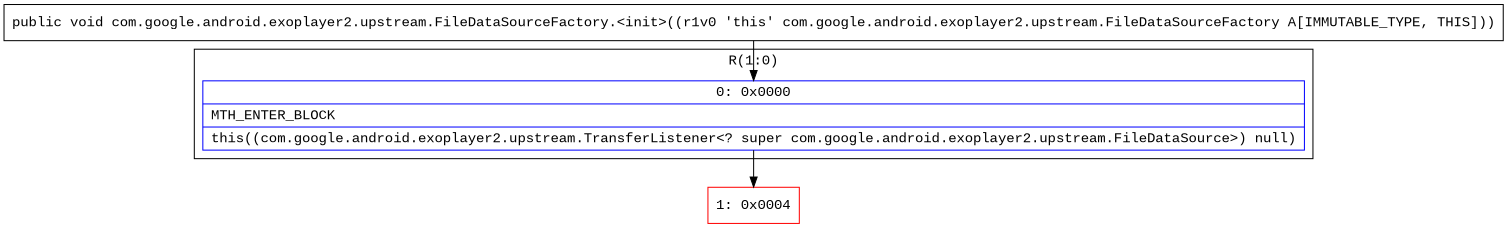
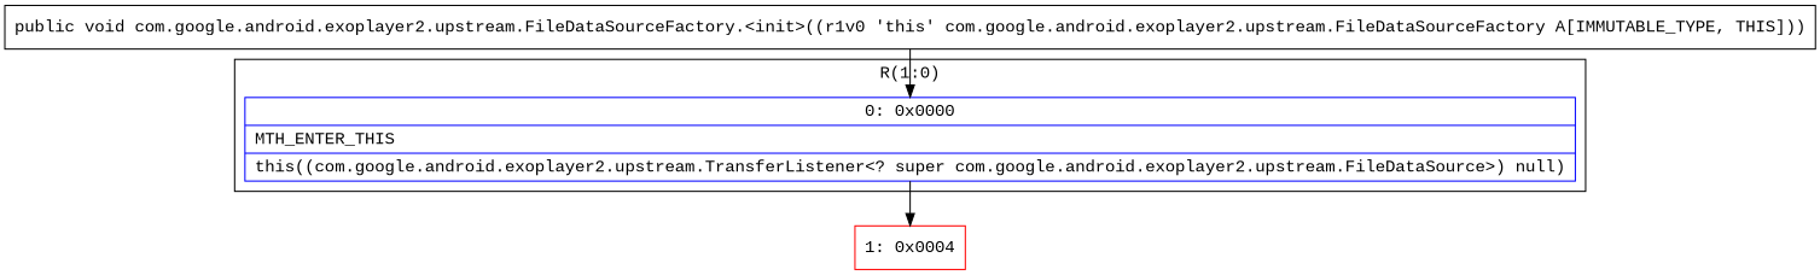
  digraph {
    fontname="Liberation Mono"
    node [shape=record fontname="Liberation Mono"]
    edge [fontname="Liberation Mono"]
-   n1 [color=blue label="{0\:\ 0x0000|MTH_ENTER_BLOCK\l|this((com.google.android.exoplayer2.upstream.TransferListener\<? super com.google.android.exoplayer2.upstream.FileDataSource\>) null)\l}"]
+   n1 [color=blue label="{0\:\ 0x0000|MTH_ENTER_THIS\l|this((com.google.android.exoplayer2.upstream.TransferListener\<? super com.google.android.exoplayer2.upstream.FileDataSource\>) null)\l}"]
    n2 [color=red label="{1\:\ 0x0004}"]
    n3 [label="{public void com.google.android.exoplayer2.upstream.FileDataSourceFactory.\<init\>((r1v0 'this' com.google.android.exoplayer2.upstream.FileDataSourceFactory A[IMMUTABLE_TYPE, THIS])) }"]
    subgraph cluster_1 {
      label="R(1:0)"
      n1
    }
    n1 -> n2
    n3 -> n1
  }
